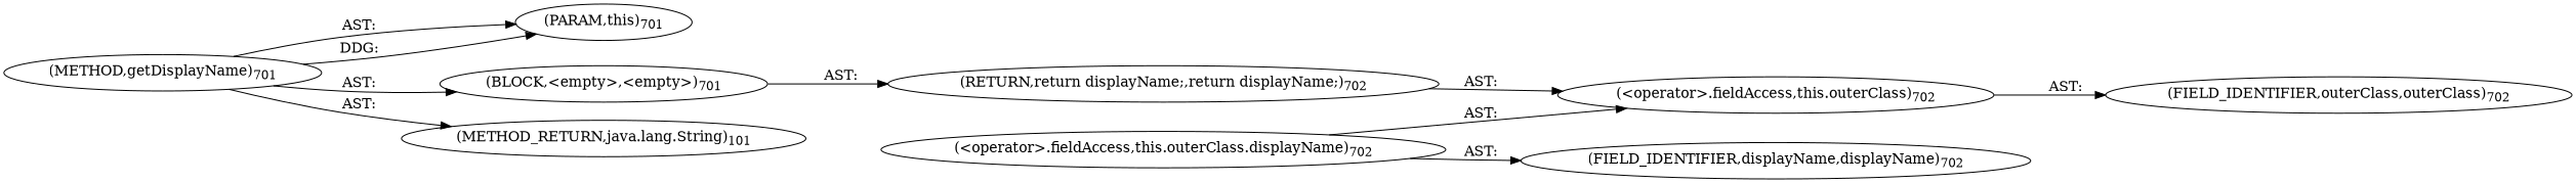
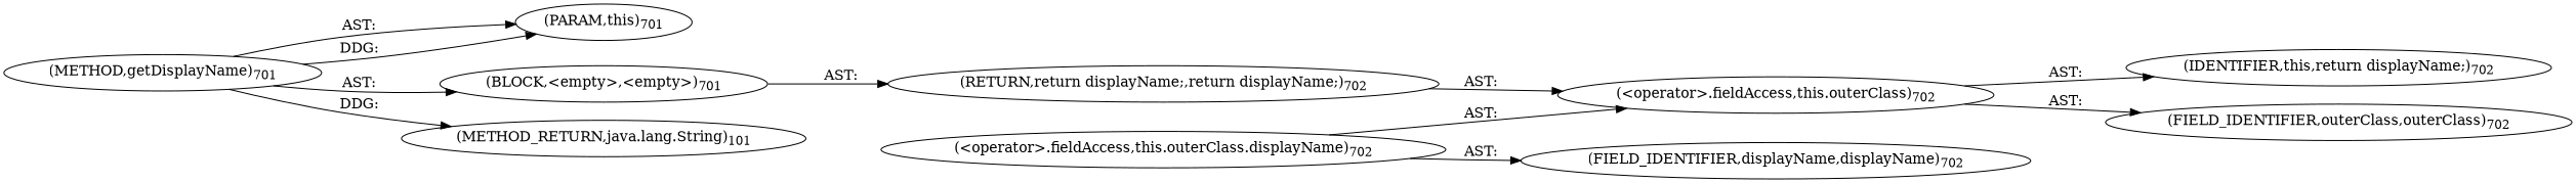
  digraph {
    fontname="DejaVu Serif"
    rankdir=LR
    node [fontname="DejaVu Serif"]
    edge [fontname="DejaVu Serif"]
    n1 [label=<(METHOD,getDisplayName)<SUB>701</SUB>>]
    n2 [label=<(PARAM,this)<SUB>701</SUB>>]
    n3 [label=<(BLOCK,&lt;empty&gt;,&lt;empty&gt;)<SUB>701</SUB>>]
    n4 [label=<(METHOD_RETURN,java.lang.String)<SUB>101</SUB>>]
    n5 [label=<(RETURN,return displayName;,return displayName;)<SUB>702</SUB>>]
    n6 [label=<(&lt;operator&gt;.fieldAccess,this.outerClass)<SUB>702</SUB>>]
    n7 [label=<(&lt;operator&gt;.fieldAccess,this.outerClass.displayName)<SUB>702</SUB>>]
    n8 [label=<(FIELD_IDENTIFIER,displayName,displayName)<SUB>702</SUB>>]
+   n9 [label=<(IDENTIFIER,this,return displayName;)<SUB>702</SUB>>]
    n10 [label=<(FIELD_IDENTIFIER,outerClass,outerClass)<SUB>702</SUB>>]
    n1 -> n2 [label="AST: "]
    n1 -> n2 [label="DDG: "]
    n1 -> n3 [label="AST: "]
-   n1 -> n4 [label="AST: "]
+   n1 -> n4 [label="DDG: "]
    n3 -> n5 [label="AST: "]
    n5 -> n6 [label="AST: "]
+   n6 -> n9 [label="AST: "]
    n6 -> n10 [label="AST: "]
    n7 -> n6 [label="AST: "]
    n7 -> n8 [label="AST: "]
  }
